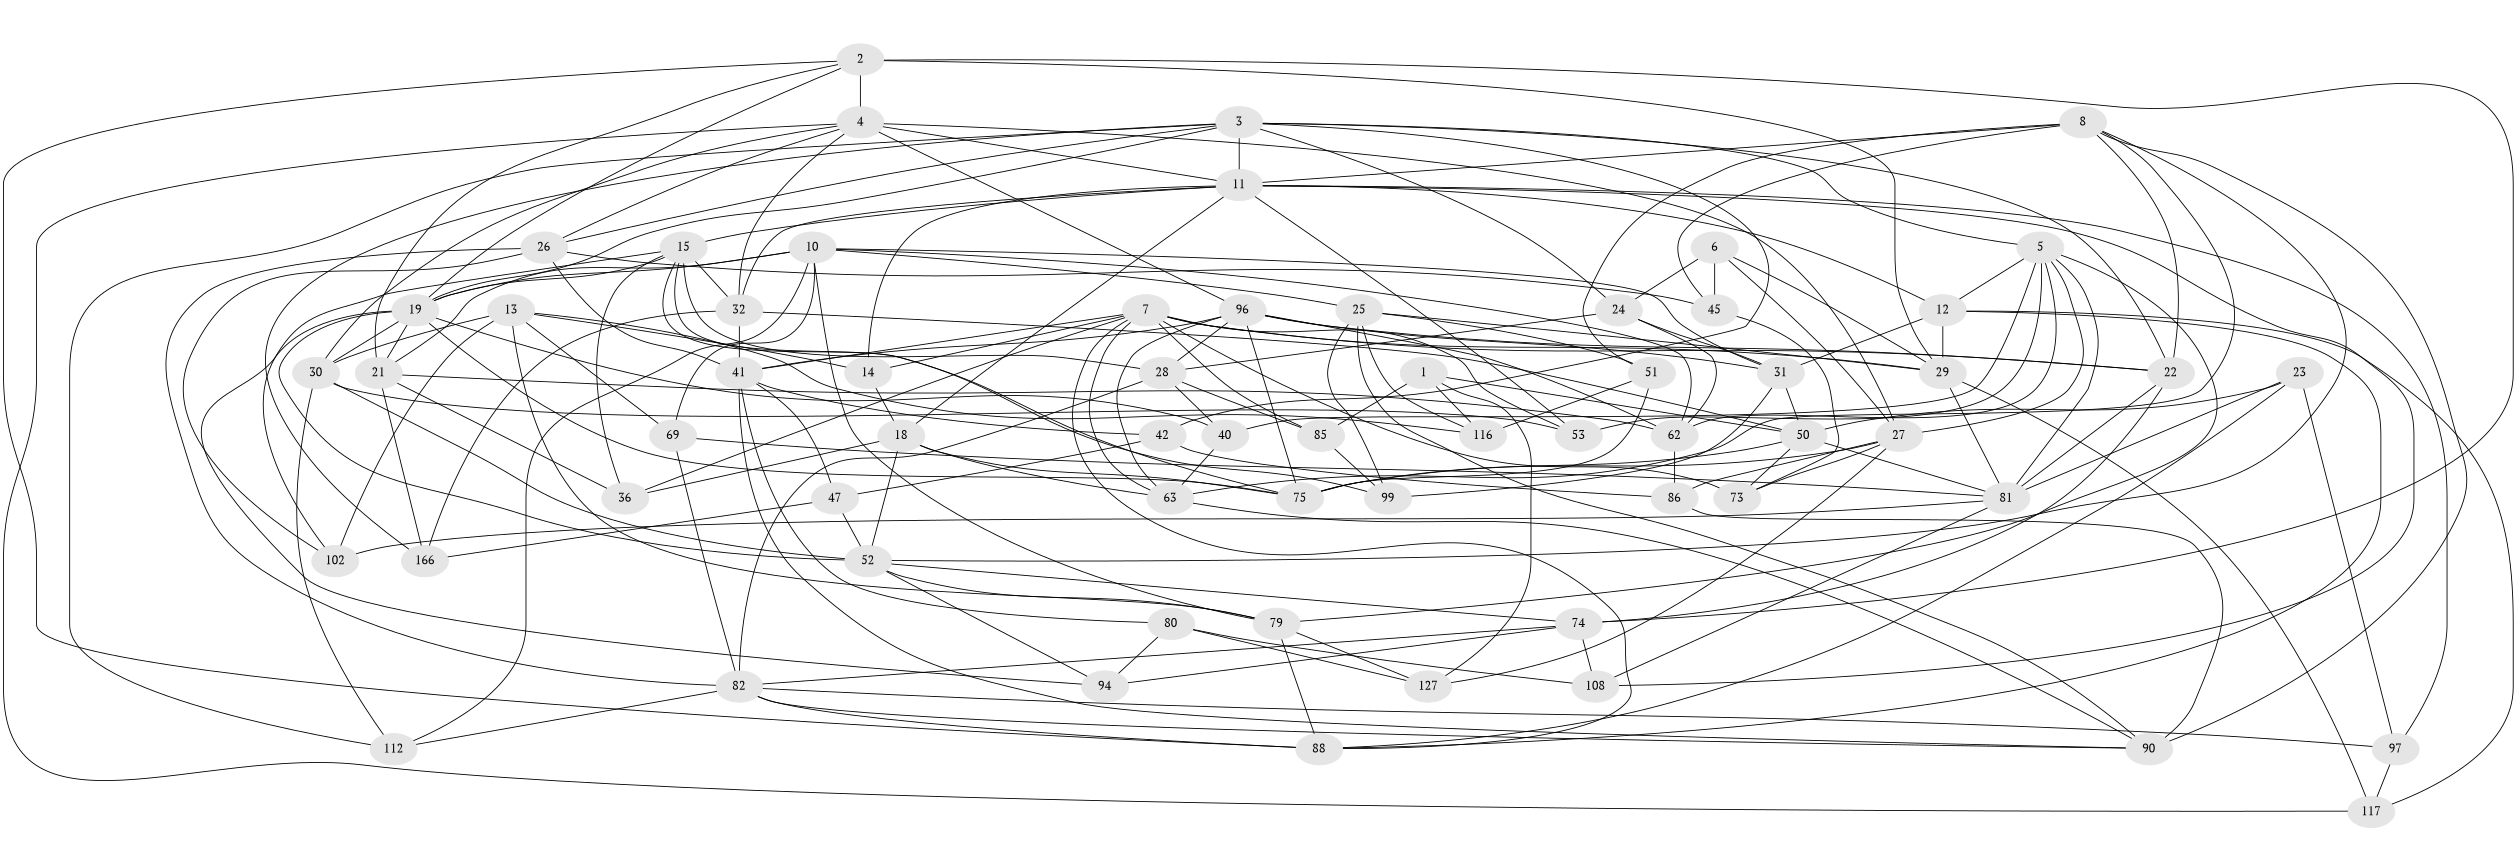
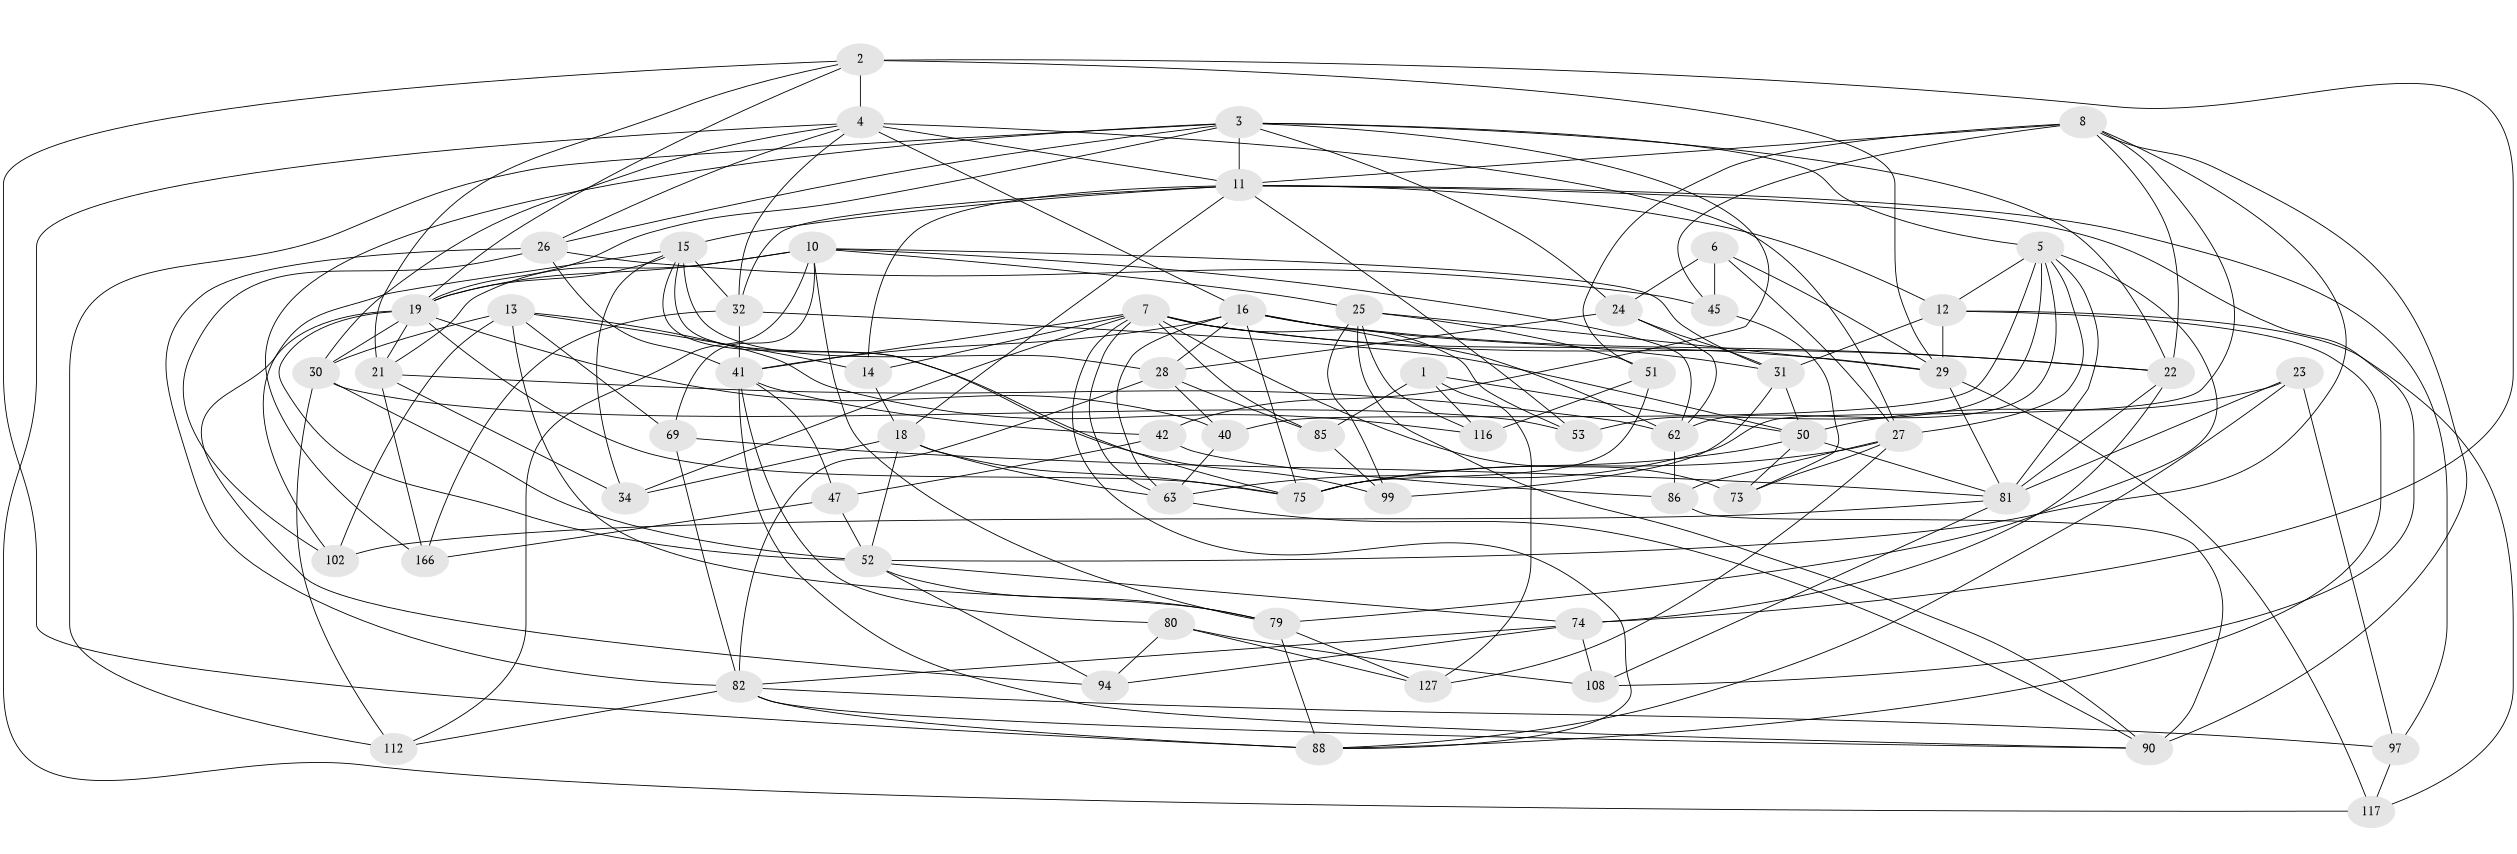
  graph {
    fontname="PT Serif"
    node [color=gray90 fontname="PT Serif" style=filled]
    edge [fontname="PT Serif"]
    50 [super="+107+84"]
    81 [super="+103"]
    73
    75 [super="+105+98"]
    1
    85
    116
    127
    99
    2 [super="+93+20"]
    4 [super="+17"]
    19 [super="+77+66"]
    21 [super="+72"]
    29 [super="+37"]
    74 [super="+123"]
    88 [super="+115"]
    26 [super="+67"]
    11 [super="+55+48+106"]
-   16 [super="+70+34" label=96]
+   16 [super="+70+34"]
    27 [super="+65+64"]
    30 [super="+56"]
    32 [super="+49"]
    117
    40
    52 [super="+68"]
    94
    n27 [label=166]
    62 [super="+104"]
-   36
+   36 [label=34]
    45
    41 [super="+44+59"]
    102
    82 [super="+120+128"]
    108
    3 [super="+39+43"]
    5 [super="+89+114"]
    22 [super="+38"]
    24 [super="+110"]
    42
    112
    12 [super="+57"]
    53
    79 [super="+91"]
    14
    15 [super="+61"]
    18 [super="+125"]
    97
    31 [super="+35"]
    28 [super="+33"]
    86
    47
    63 [super="+78"]
    6
    7 [super="+54"]
    90 [super="+111"]
    80
    8 [super="+9"]
    51
    10 [super="+71+113"]
    25 [super="+122+46"]
    69
    13 [super="+60"]
    23
    50 -- 81
    50 -- 73
    50 -- 75 [weight=2]
    81 -- 102
    81 -- 108
    1 -- 50
    1 -- 85
    1 -- 116
    1 -- 127
    85 -- 99
    2 -- 4
    2 -- 19
    2 -- 21
    2 -- 29 [weight=2]
    2 -- 74
    2 -- 88
    4 -- 26
    4 -- 11 [weight=2]
    4 -- 16
    4 -- 27 [weight=2]
    4 -- 30
    4 -- 32
    4 -- 117
    19 -- 75
    19 -- 21
    19 -- 30
    19 -- 40
    19 -- 52
    19 -- 94
    21 -- n27
    21 -- 62
    21 -- 36
    29 -- 81
    29 -- 117
    74 -- 94
    74 -- 82
    74 -- 108
    26 -- 45
    26 -- 41
    26 -- 102
    26 -- 82
    11 -- 32
    11 -- 108
    11 -- 12
    11 -- 53
    11 -- 14
    11 -- 15
    11 -- 18
    11 -- 97
    16 -- 75
    16 -- 62
    16 -- 41
    16 -- 22
    16 -- 31
    16 -- 28
    16 -- 63
    27 -- 73
    27 -- 75
    27 -- 127
    27 -- 86
    30 -- 52
    30 -- 112
    30 -- 53
    32 -- 50
    32 -- n27
    32 -- 41
    40 -- 63
    52 -- 74
    52 -- 94
    52 -- 79
    62 -- 86
    45 -- 73
    41 -- 42
    41 -- 47
    41 -- 90
    41 -- 80
    82 -- 88
    82 -- 112
    82 -- 97
    82 -- 90
    3 -- 19
    3 -- 26
    3 -- 11
    3 -- n27
    3 -- 5
    3 -- 22
    3 -- 24
    3 -- 42
    3 -- 112
    5 -- 81
    5 -- 27
    5 -- 40
    5 -- 62
    5 -- 12
    5 -- 53
    5 -- 79
    22 -- 81
    22 -- 74
    24 -- 62
    24 -- 31
    24 -- 28
    42 -- 86
    42 -- 47
    12 -- 29
    12 -- 88
    12 -- 117
    12 -- 31
    79 -- 127
    79 -- 88
    14 -- 18
    15 -- 75
    15 -- 99
    15 -- 19
    15 -- 32
    15 -- 36
    15 -- 102
    15 -- 28
    18 -- 75
    18 -- 52
    18 -- 36
    18 -- 63
    97 -- 117
    31 -- 50
    31 -- 99
    28 -- 85
    28 -- 40
    28 -- 82
    86 -- 90
    47 -- 52
    47 -- n27
    63 -- 90
    6 -- 29
    6 -- 27
    6 -- 45
    6 -- 24
    7 -- 73
    7 -- 85
    7 -- 29
    7 -- 88
    7 -- 36
    7 -- 41
    7 -- 22
    7 -- 53
    7 -- 14
    7 -- 63
    80 -- 127
    80 -- 94
    80 -- 108
    8 -- 11 [weight=2]
    8 -- 52
    8 -- 45
    8 -- 22
    8 -- 63
    8 -- 90
    8 -- 51
    51 -- 75
    51 -- 116
    10 -- 19
    10 -- 21
    10 -- 62
    10 -- 112
    10 -- 79
    10 -- 31
    10 -- 25
    10 -- 69
    25 -- 116
    25 -- 99
    25 -- 29
    25 -- 90
    25 -- 51
    69 -- 81
    69 -- 82
    13 -- 116
    13 -- 30
    13 -- 102
    13 -- 79
    13 -- 14
    13 -- 69
    23 -- 50
    23 -- 81
    23 -- 88
    23 -- 97
  }
